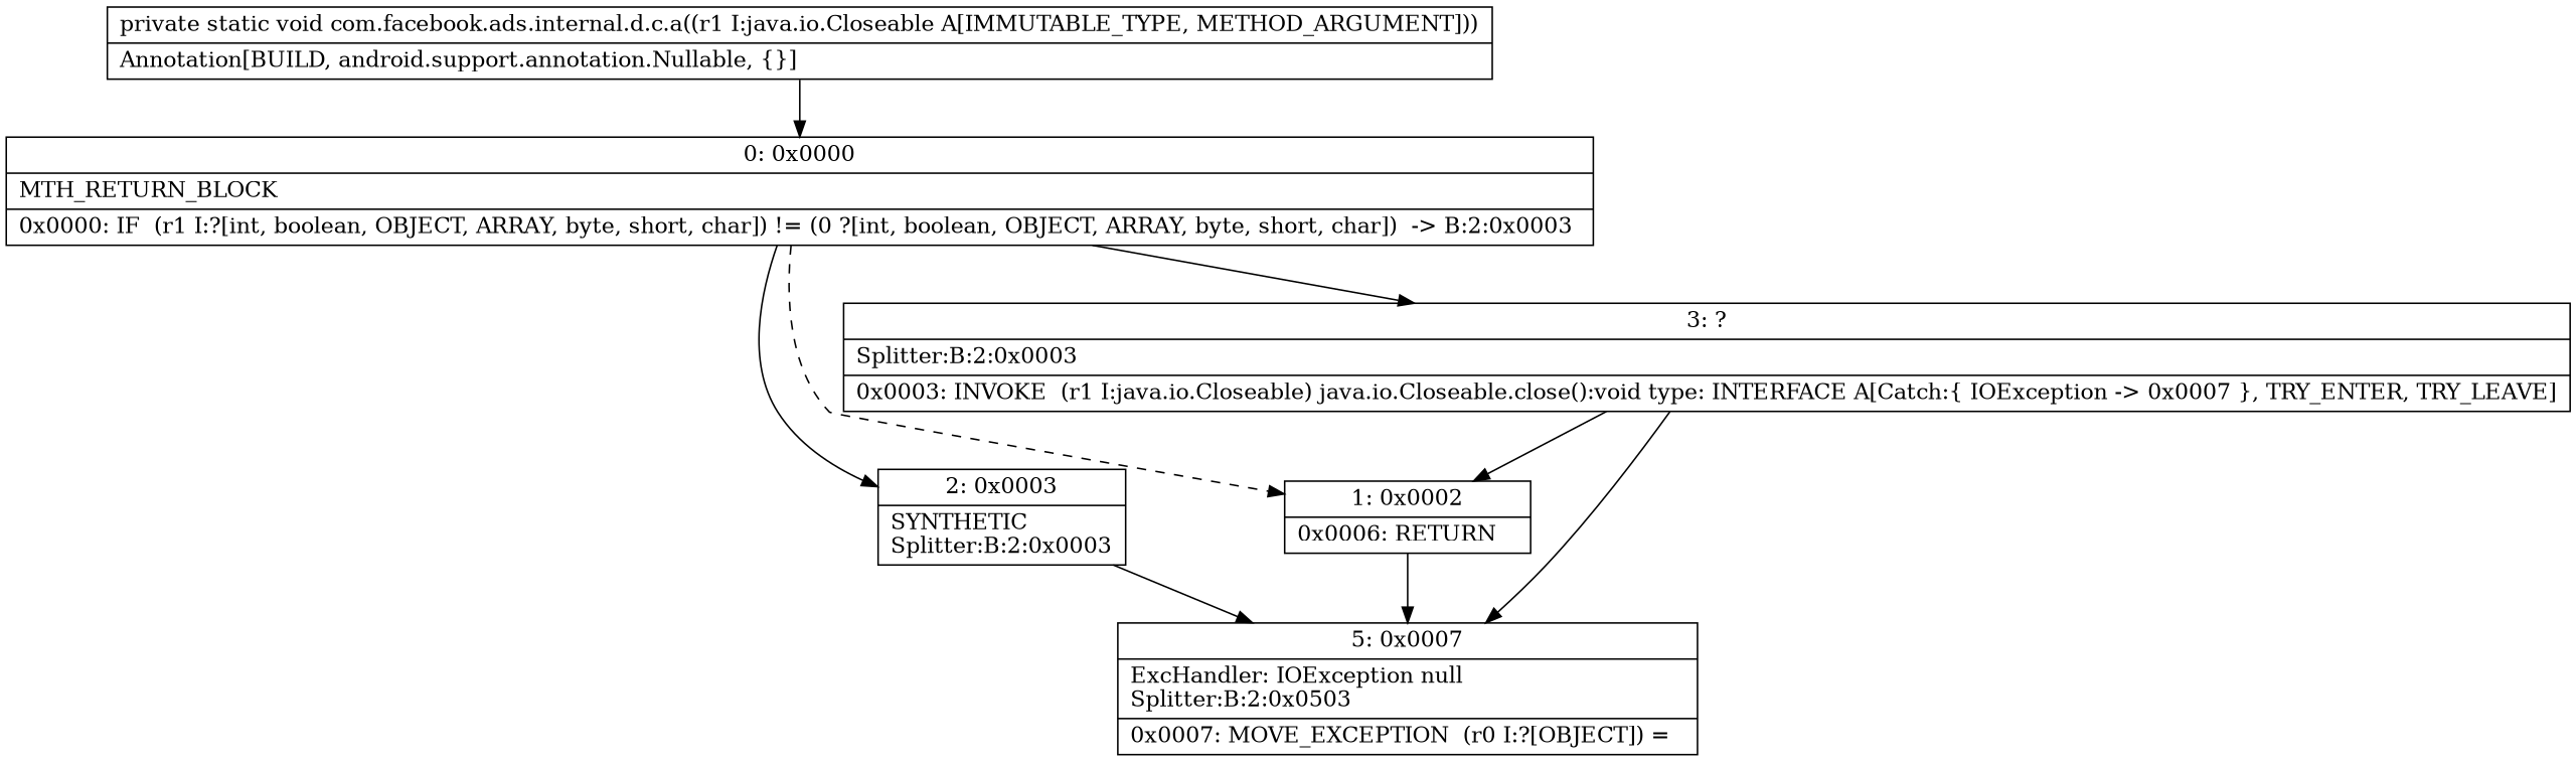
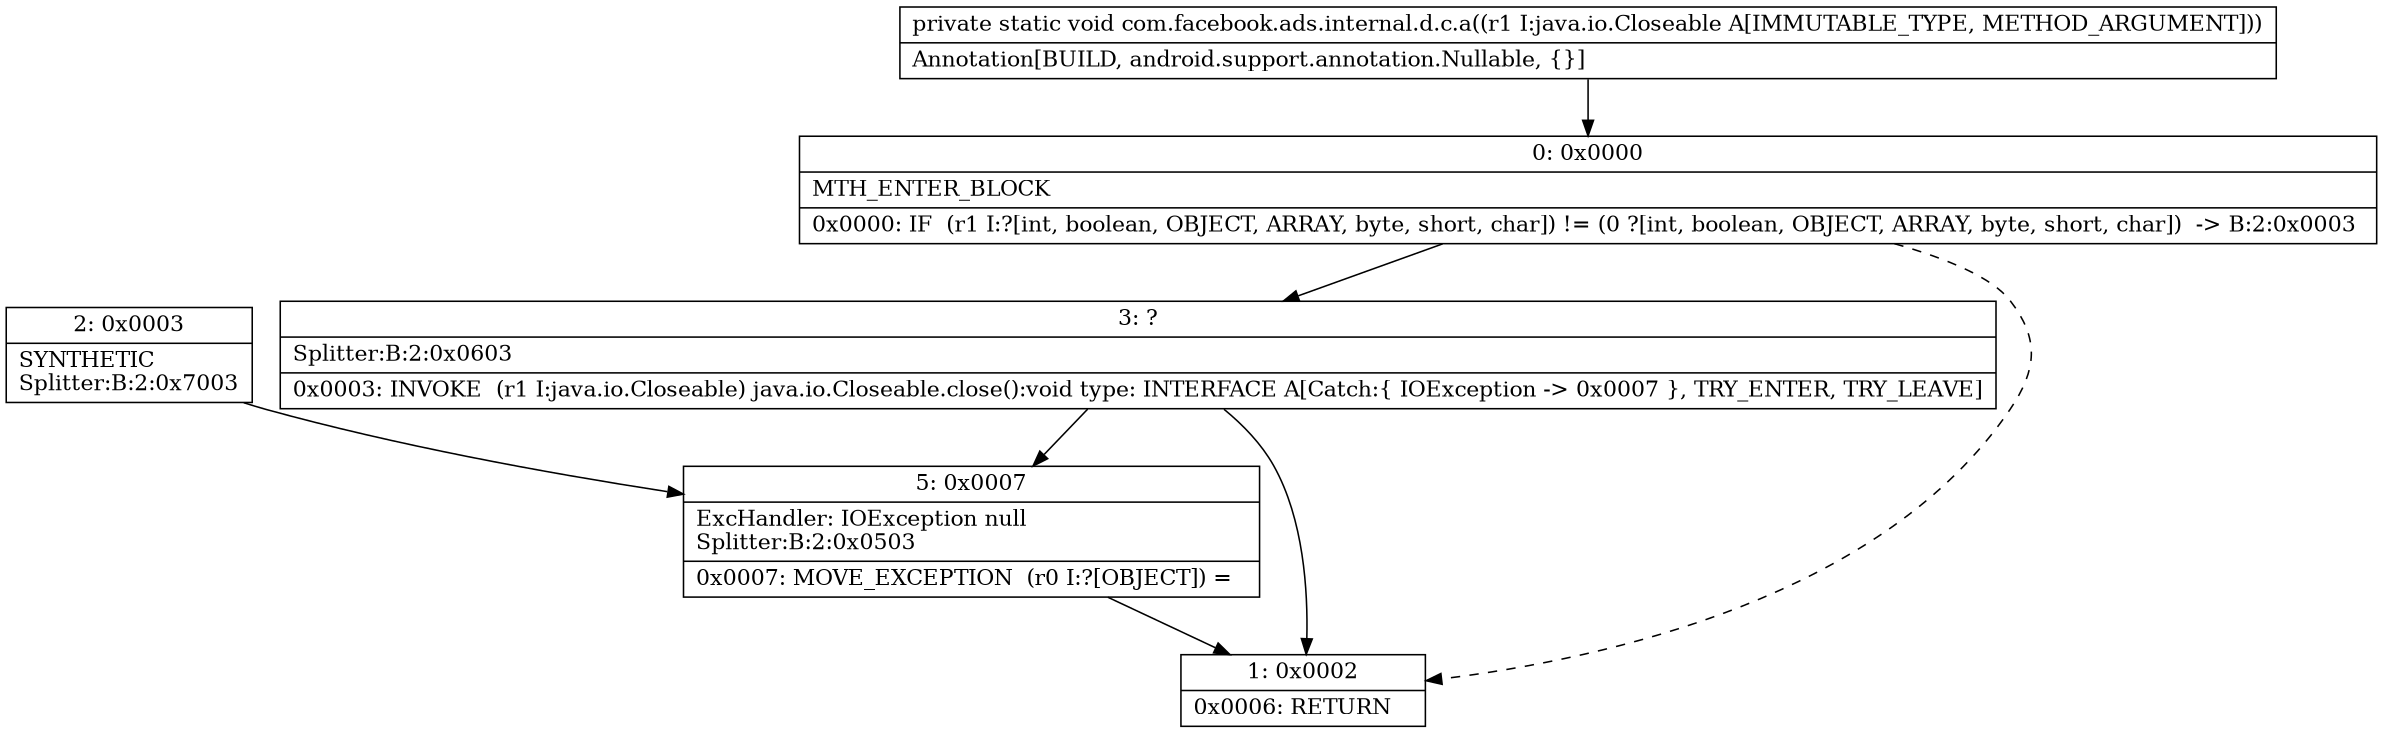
  digraph {
    node [shape=record]
-   n1 [label="{0\:\ 0x0000|MTH_RETURN_BLOCK\l|0x0000: IF  (r1 I:?[int, boolean, OBJECT, ARRAY, byte, short, char]) != (0 ?[int, boolean, OBJECT, ARRAY, byte, short, char])  \-\> B:2:0x0003 \l}"]
+   n1 [label="{0\:\ 0x0000|MTH_ENTER_BLOCK\l|0x0000: IF  (r1 I:?[int, boolean, OBJECT, ARRAY, byte, short, char]) != (0 ?[int, boolean, OBJECT, ARRAY, byte, short, char])  \-\> B:2:0x0003 \l}"]
    n2 [label="{1\:\ 0x0002|0x0006: RETURN   \l}"]
-   n3 [label="{2\:\ 0x0003|SYNTHETIC\lSplitter:B:2:0x0003\l}"]
-   n4 [label="{3\:\ ?|Splitter:B:2:0x0003\l|0x0003: INVOKE  (r1 I:java.io.Closeable) java.io.Closeable.close():void type: INTERFACE A[Catch:\{ IOException \-\> 0x0007 \}, TRY_ENTER, TRY_LEAVE]\l}"]
+   n3 [label="{2\:\ 0x0003|SYNTHETIC\lSplitter:B:2:0x7003\l}"]
+   n4 [label="{3\:\ ?|Splitter:B:2:0x0603\l|0x0003: INVOKE  (r1 I:java.io.Closeable) java.io.Closeable.close():void type: INTERFACE A[Catch:\{ IOException \-\> 0x0007 \}, TRY_ENTER, TRY_LEAVE]\l}"]
    n5 [label="{5\:\ 0x0007|ExcHandler: IOException null\lSplitter:B:2:0x0503\l|0x0007: MOVE_EXCEPTION  (r0 I:?[OBJECT]) =  \l}"]
    n6 [label="{private static void com.facebook.ads.internal.d.c.a((r1 I:java.io.Closeable A[IMMUTABLE_TYPE, METHOD_ARGUMENT]))  | Annotation[BUILD, android.support.annotation.Nullable, \{\}]\l}"]
    n1 -> n2 [style=dashed]
-   n1 -> n3
    n1 -> n4
    n3 -> n5
    n4 -> n2
    n4 -> n5
-   n2 -> n5
+   n5 -> n2
    n6 -> n1
  }
